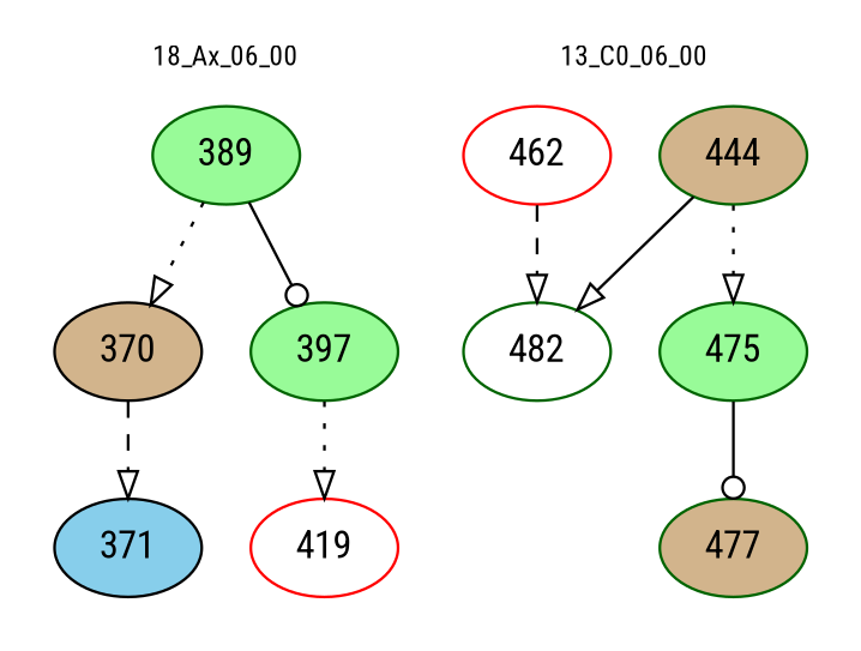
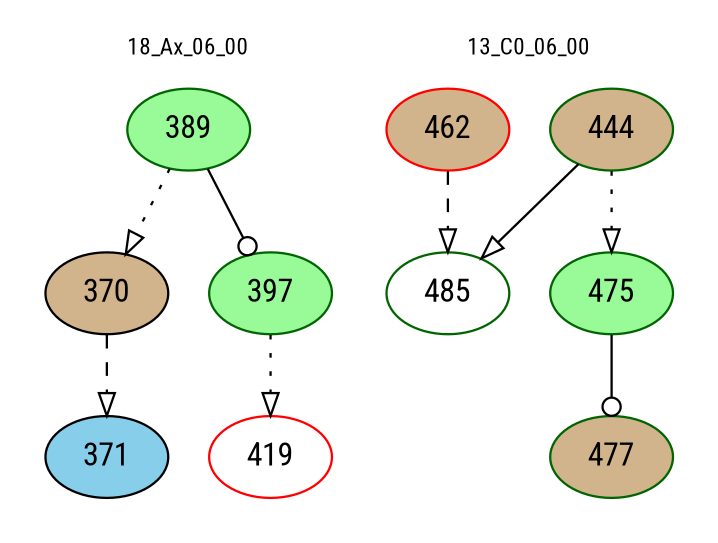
  digraph {
    fontname="Roboto Condensed"
    node [color=darkgreen fillcolor=palegreen fontname="Roboto Condensed" style=filled]
    edge [arrowhead=onormal color=black fontname="Roboto Condensed" style=dotted]
    n1 [label=389]
    n2 [color=black fillcolor=tan label=370]
    n3 [label=397]
    n4 [color=black fillcolor=skyblue label=371]
    n5 [color=red fillcolor=white label=419]
    n6 [fillcolor=tan label=444]
-   n7 [color=red fillcolor=white label=462]
+   n7 [color=red fillcolor=tan label=462]
    n8 [label=475]
-   n9 [fillcolor=white label=482]
+   n9 [fillcolor=white label=485]
    n10 [fillcolor=tan label=477]
    subgraph cluster_1 {
      color=white
      fontsize=10
      label="18_Ax_06_00"
      n1
      n2
      n3
      n4
      n5
    }
    subgraph cluster_2 {
      color=white
      fontsize=10
      label="13_C0_06_00"
      n6
      n7
      n8
      n9
      n10
    }
    n1 -> n2
    n1 -> n3 [arrowhead=odot style=solid]
    n2 -> n4 [style=dashed]
    n3 -> n5
    n6 -> n8
    n6 -> n9 [style=solid]
    n7 -> n9 [style=dashed]
    n8 -> n10 [arrowhead=odot style=solid]
  }
